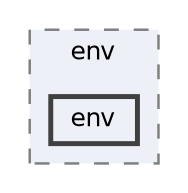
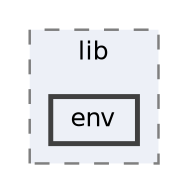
  digraph {
    compound=true
    n1 [color=grey25 fillcolor="#edf0f7" fontname=Helvetica fontsize=10 height=0.2 label=env shape=box style="filled,bold" width=0.4]
    subgraph cluster_1 {
      bgcolor="#edf0f7"
      fontname=Helvetica
      fontsize=10
-     label=env
+     label=lib
      pencolor=grey50
      style="filled,dashed"
      n1
    }
  }
